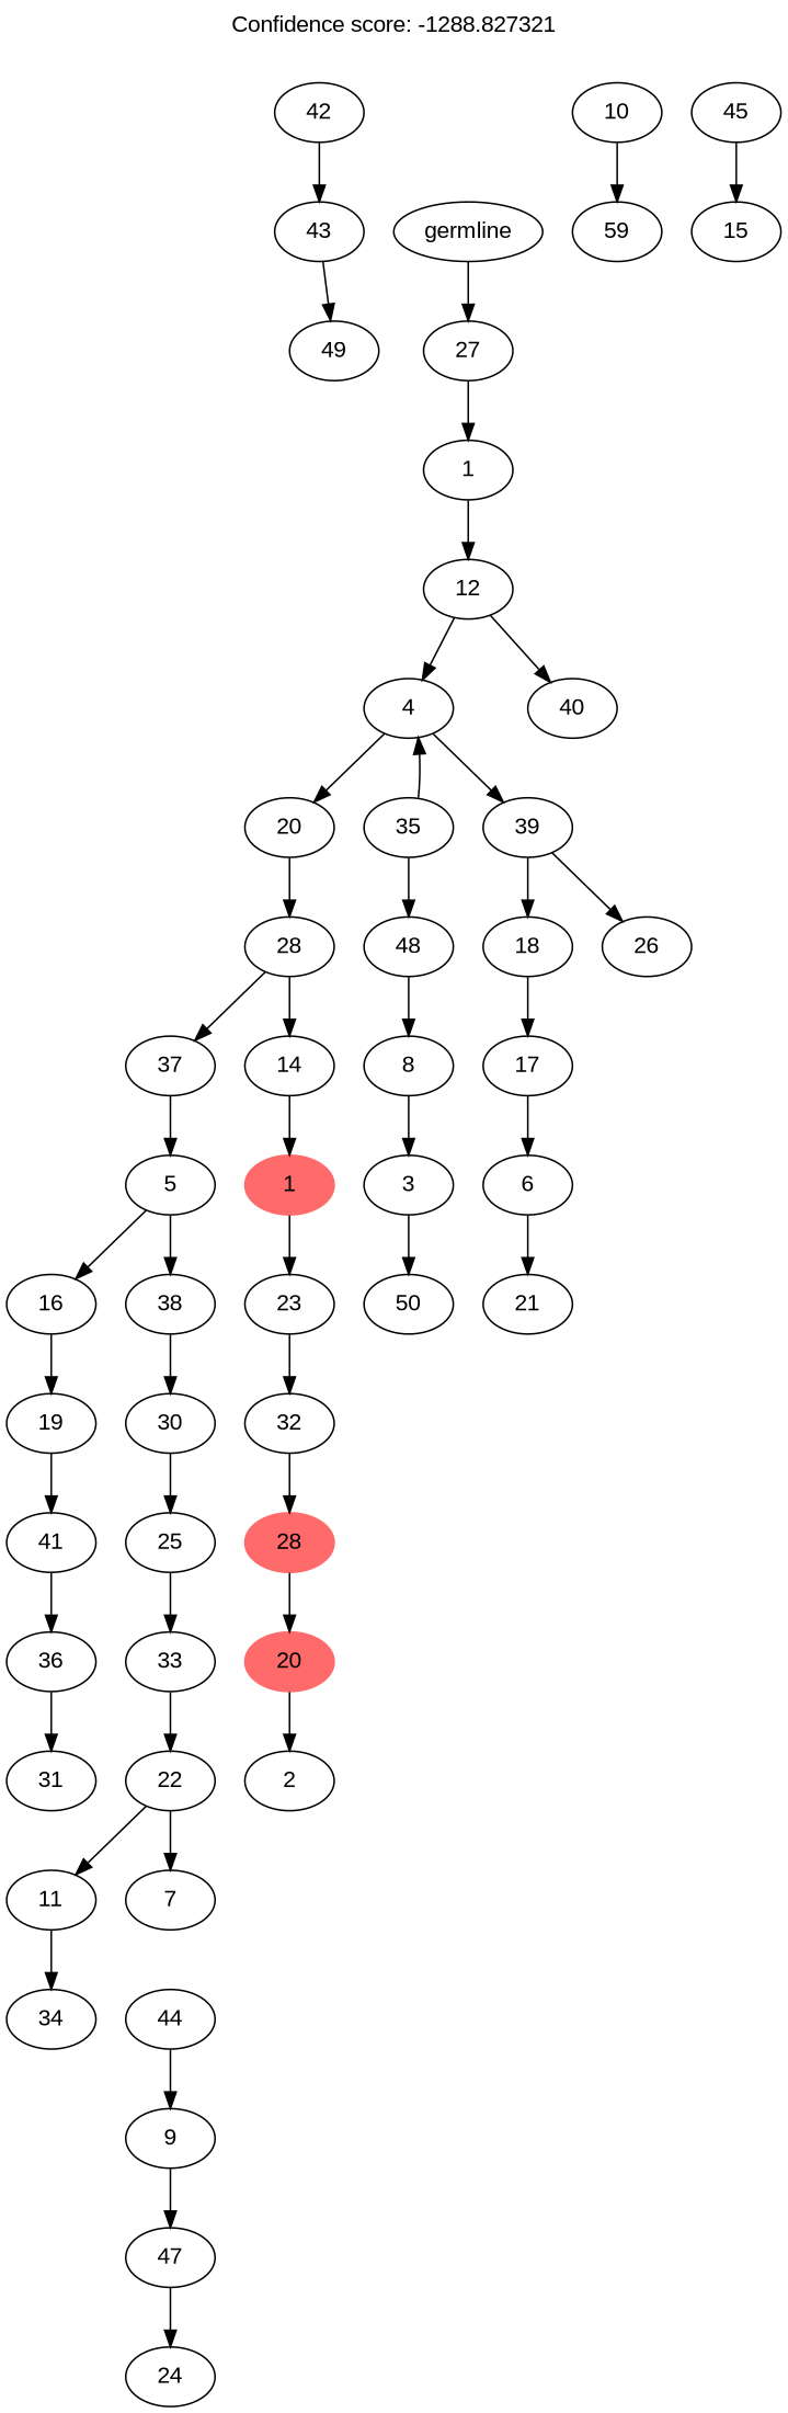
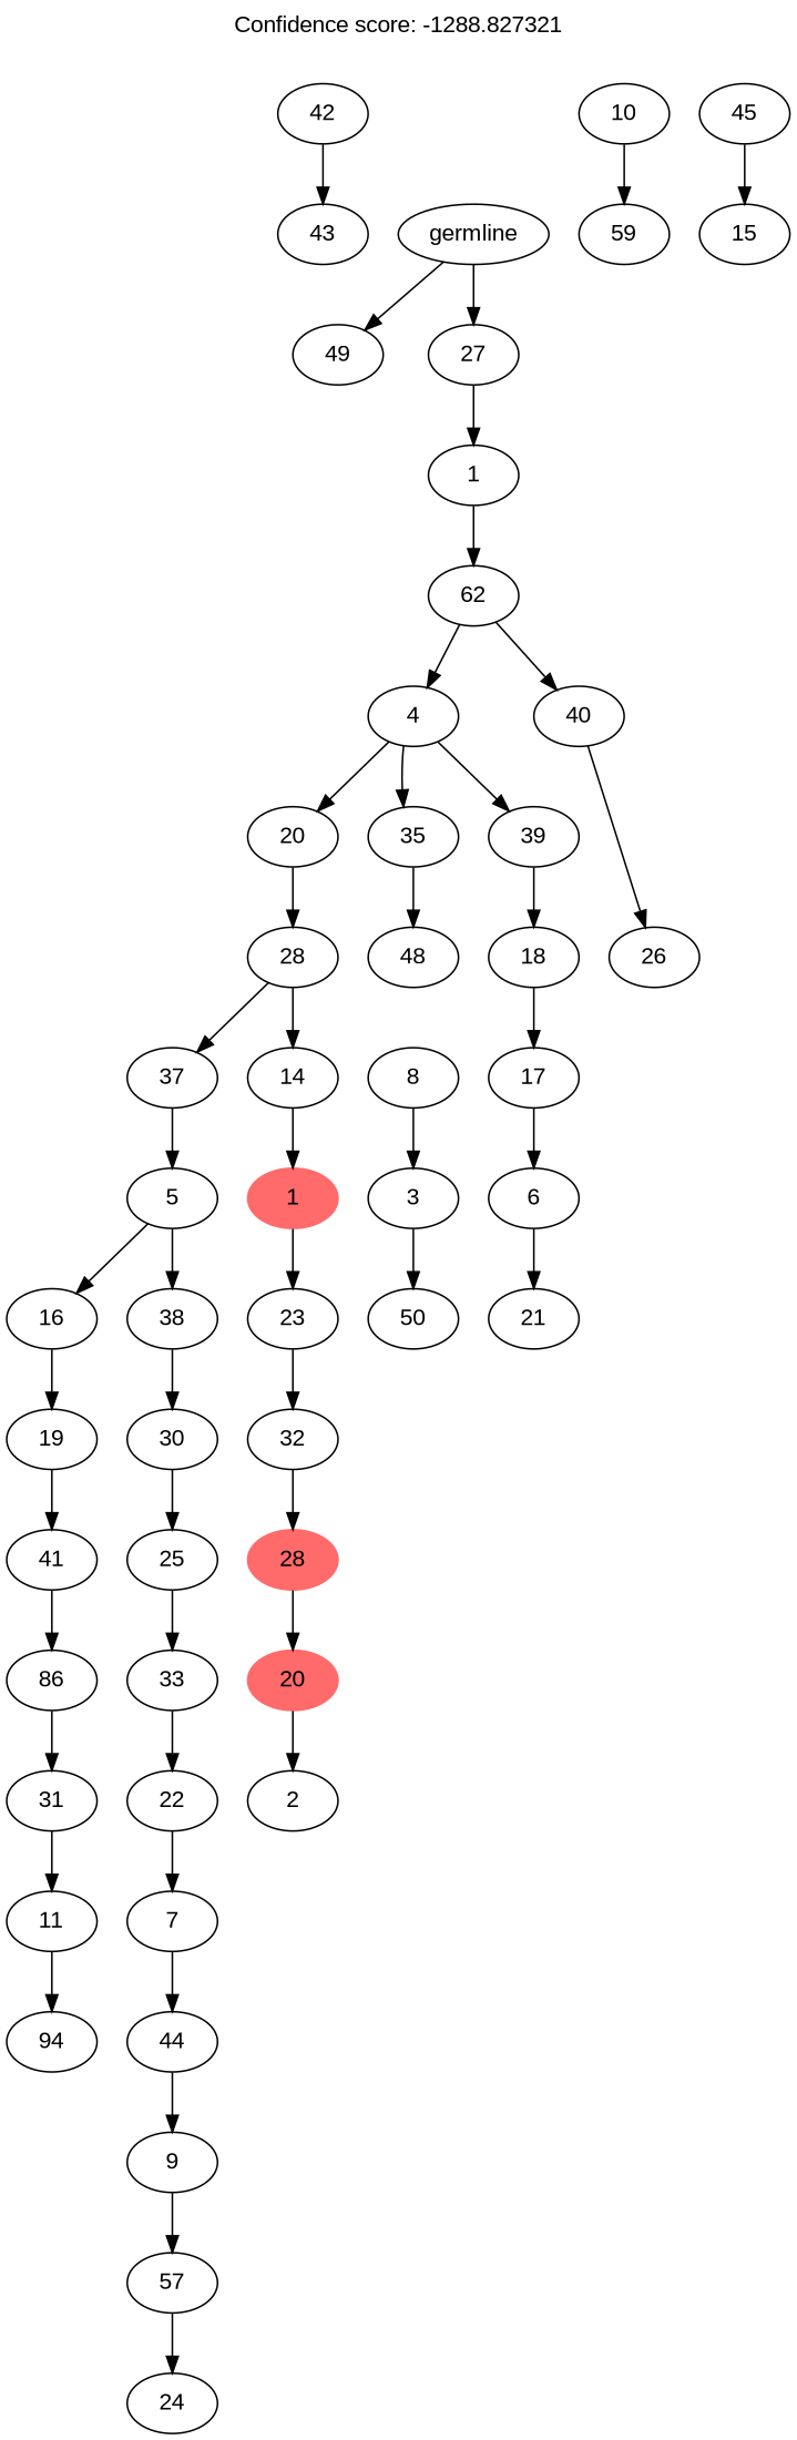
  digraph {
    fontname="Liberation Sans"
    label="Confidence score: -1288.827321"
    labelloc=t
    node [fontname="Liberation Sans"]
    edge [fontname="Liberation Sans"]
    n1 [label=43]
    n2 [label=49]
    n3 [label=42]
    n4 [label=50]
    n5 [label=3]
    n6 [label=8]
    n7 [label=48]
    n8 [label=35]
    n9 [label=6]
    n10 [label=21]
    n11 [label=17]
    n12 [label=18]
    n13 [label=39]
    n14 [label=11]
-   n15 [label=34]
+   n15 [label=94]
    n16 [label=31]
-   n17 [label=36]
+   n17 [label=86]
    n18 [label=41]
    n19 [label=19]
    n20 [label=10]
    n21 [label=59]
    n22 [label=16]
    n23 [label=5]
    n24 [label=38]
    n25 [label=37]
    n26 [color=indianred1 label=20 style=filled]
    n27 [label=2]
    n28 [color=indianred1 label=28 style=filled]
    n29 [label=32]
    n30 [label=23]
    n31 [color=indianred1 label=1 style=filled]
    n32 [label=45]
    n33 [label=15]
    n34 [label=24]
-   n35 [label=47]
+   n35 [label=57]
    n36 [label=9]
    n37 [label=44]
    n38 [label=7]
    n39 [label=22]
    n40 [label=33]
    n41 [label=25]
    n42 [label=30]
    n43 [label=14]
    n44 [label=28]
    n45 [label=20]
    n46 [label=4]
    n47 [label=26]
    n48 [label=40]
-   n49 [label=12]
+   n49 [label=62]
    n50 [label=1]
    n51 [label=27]
    n52 [label=germline]
-   n1 -> n2
+   n52 -> n2
    n3 -> n1
    n5 -> n4
    n6 -> n5
-   n7 -> n6
    n8 -> n7
    n9 -> n10
    n11 -> n9
    n12 -> n11
    n13 -> n12
    n14 -> n15
-   n39 -> n14
+   n16 -> n14
    n17 -> n16
    n18 -> n17
    n19 -> n18
    n20 -> n21
    n22 -> n19
    n23 -> n22
    n23 -> n24
    n24 -> n42
    n25 -> n23
    n26 -> n27
    n28 -> n26
    n29 -> n28
    n30 -> n29
    n31 -> n30
    n32 -> n33
    n35 -> n34
    n36 -> n35
    n37 -> n36
+   n38 -> n37
    n39 -> n38
    n40 -> n39
    n41 -> n40
    n42 -> n41
    n43 -> n31
    n44 -> n25
    n44 -> n43
    n45 -> n44
-   n8 -> n46
+   n46 -> n8
    n46 -> n13
    n46 -> n45
-   n13 -> n47
+   n48 -> n47
    n49 -> n46
    n49 -> n48
    n50 -> n49
    n51 -> n50
    n52 -> n51
  }
